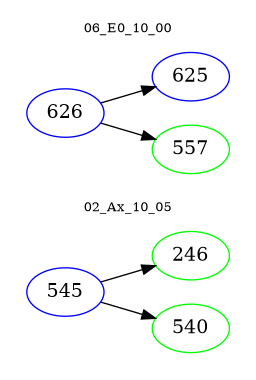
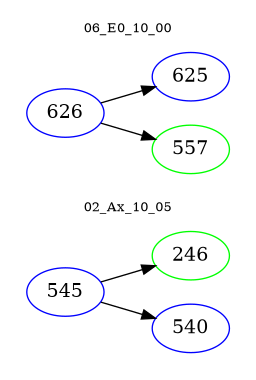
  digraph {
    rankdir=LR
    node [color=blue]
    edge [color=black]
    n1 [label=545]
-   n2 [color=green label=540]
+   n2 [label=540]
    n3 [color=green label=246]
    n4 [label=626]
    n5 [color=green label=557]
    n6 [label=625]
    subgraph cluster_1 {
      color=white
      fontsize=10
      label="02_Ax_10_05"
      n1
      n2
      n3
    }
    subgraph cluster_2 {
      color=white
      fontsize=10
      label="06_E0_10_00"
      n4
      n5
      n6
    }
    n1 -> n2
    n1 -> n3
    n4 -> n5
    n4 -> n6
  }
